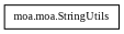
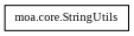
  digraph {
    rankdir=LR
    fontname="Liberation Serif"
-   n1 [color=black fillcolor=white fontname="Liberation Serif" fontsize=10 height=0.2 label="moa.moa.StringUtils" shape=record style=filled width=0.4]
+   n1 [color=black fillcolor=white fontname="Liberation Serif" fontsize=10 height=0.2 label="moa.core.StringUtils" shape=record style=filled width=0.4]
  }
